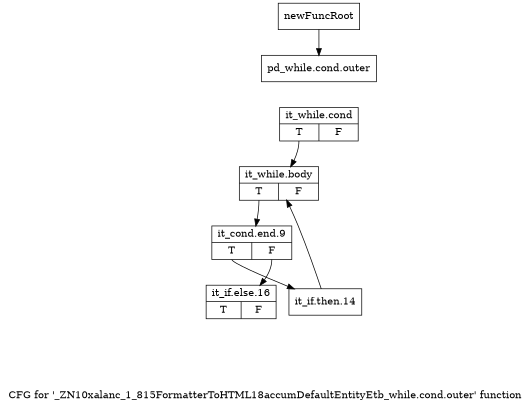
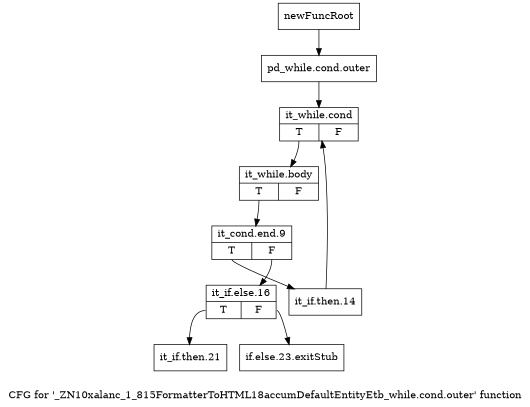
  digraph {
    label="CFG for '_ZN10xalanc_1_815FormatterToHTML18accumDefaultEntityEtb_while.cond.outer' function"
    node [shape=record]
    edge [tailport=s0]
    n1 [label="{newFuncRoot}"]
    n2 [label="{pd_while.cond.outer}"]
    n3 [label="{it_while.cond|{<s0>T|<s1>F}}"]
    n4 [label="{it_while.body|{<s0>T|<s1>F}}"]
+   n5 [label="{if.else.23.exitStub}"]
    n6 [label="{it_cond.end.9|{<s0>T|<s1>F}}"]
    n7 [label="{it_if.then.14}"]
    n8 [label="{it_if.else.16|{<s0>T|<s1>F}}"]
+   n9 [label="{it_if.then.21}"]
    n1 -> n2 [tailport=""]
+   n2 -> n3 [tailport=""]
    n3 -> n4
    n4 -> n6
    n6 -> n7
    n6 -> n8 [tailport=s1]
-   n7 -> n4 [tailport=""]
+   n7 -> n3 [tailport=""]
+   n8 -> n5 [tailport=s1]
+   n8 -> n9
  }
